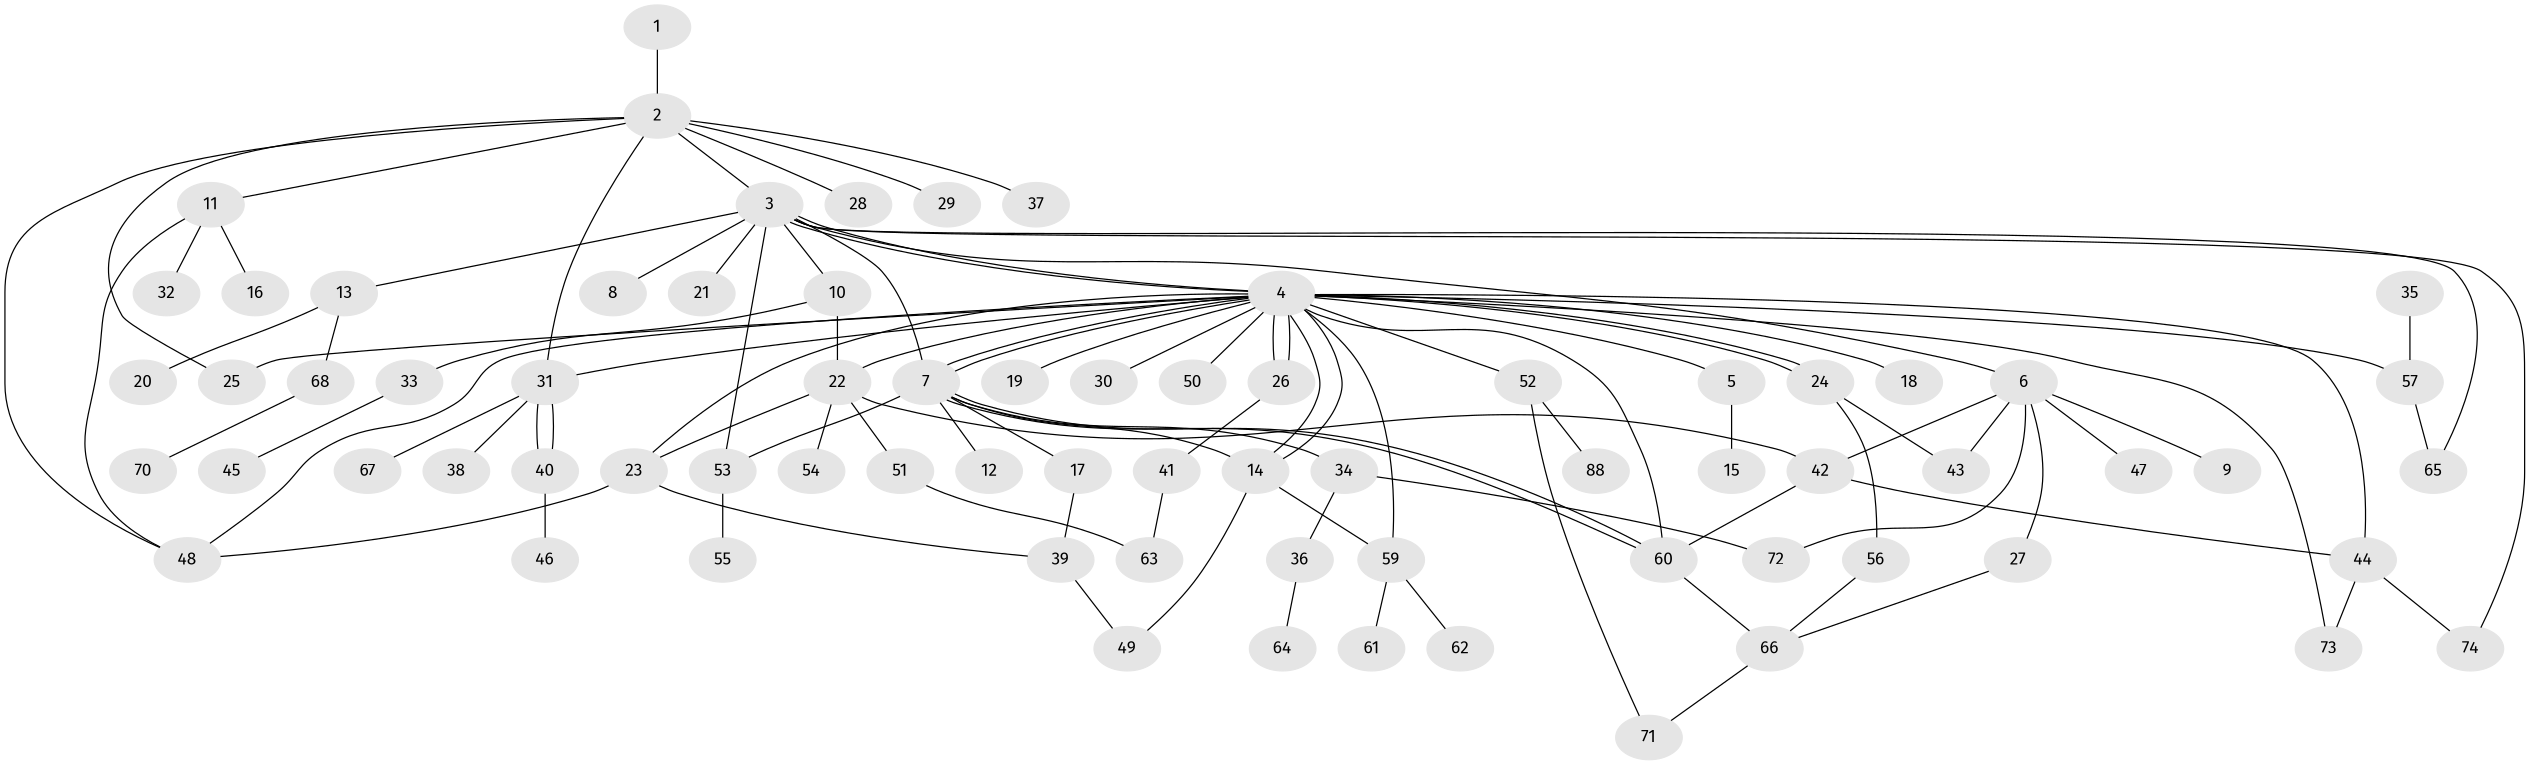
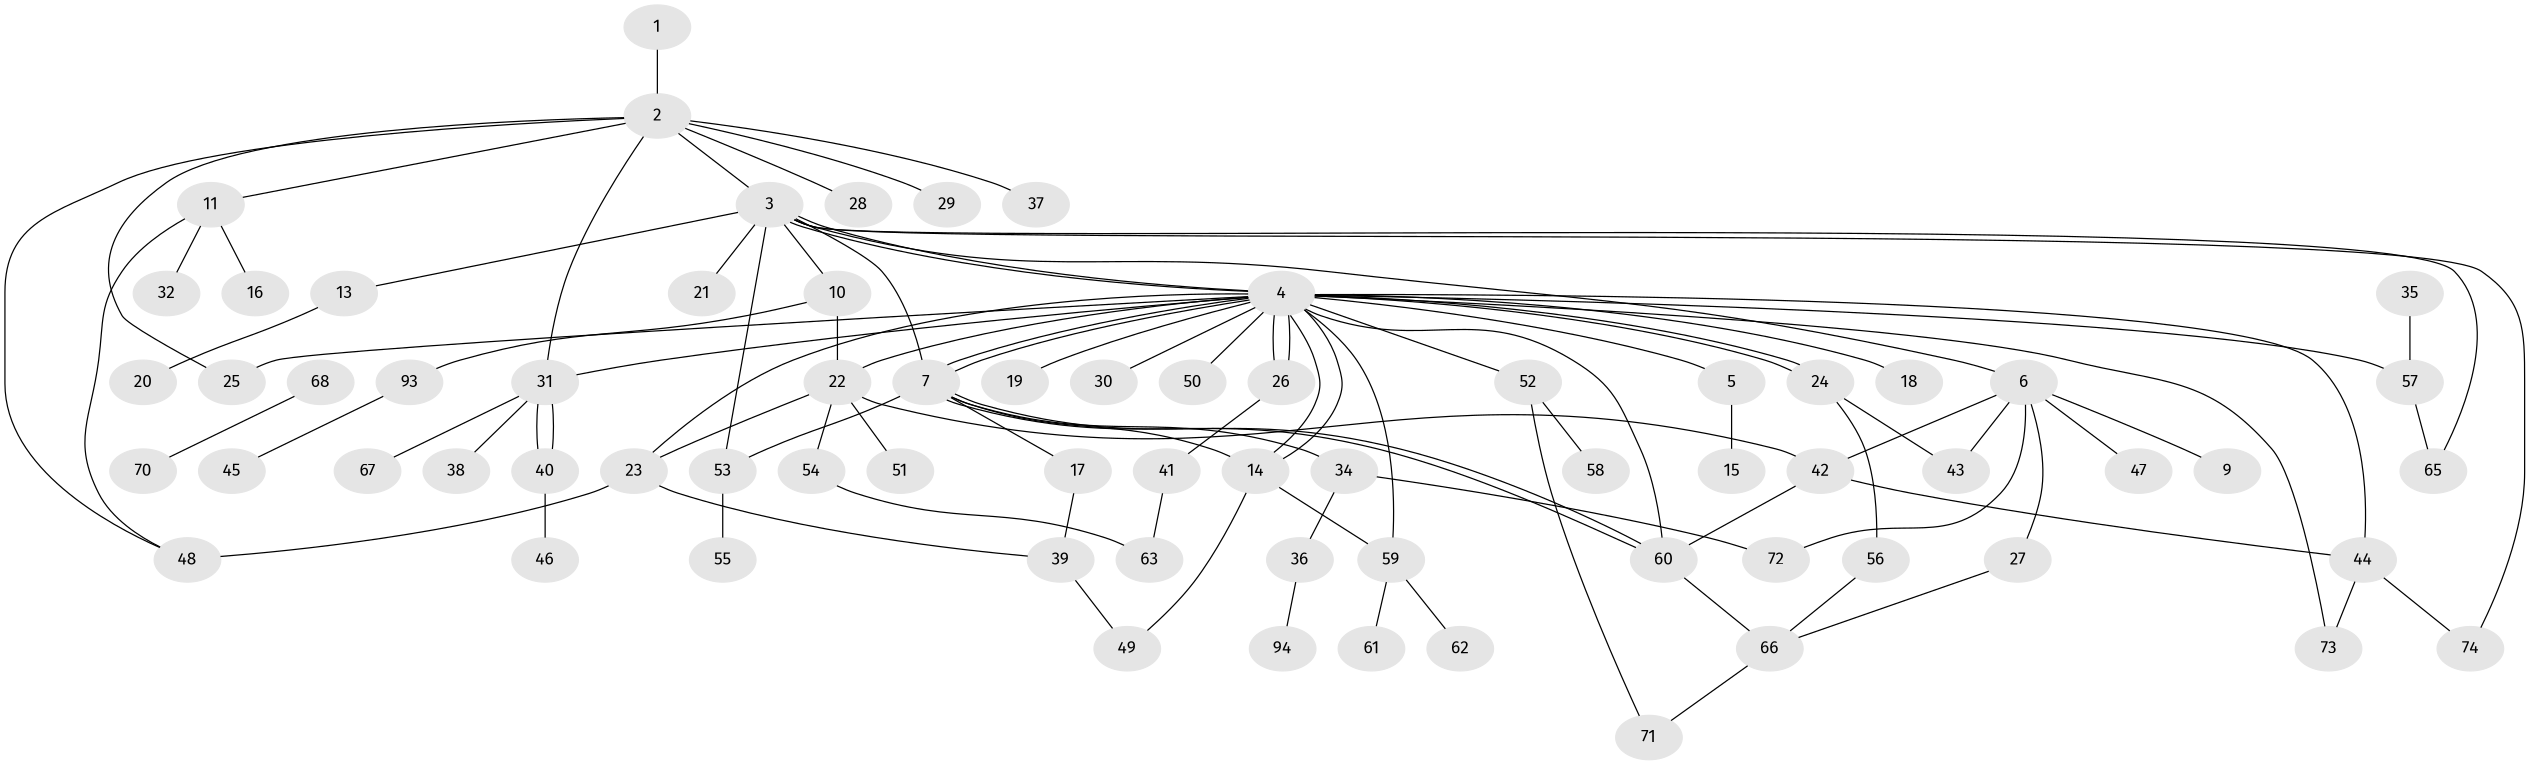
  graph {
    fontname="Fira Sans"
    node [color=gray90 fontname="Fira Sans" style=filled]
    edge [fontname="Fira Sans"]
    1
    2
    3
    11
    25
    28
    29
    31
    37
    48
    4
    6
    7
-   8
    10
    13
    21
    53
    65
    74
    16
    32
    38
    40
    67
    5
    14
    18
    19
    22
    23
    24
    26
    30
    44
    50
    52
    57
    59
    60
    73
    9
    27
    42
    43
    47
    72
-   12
    17
    34
-   33
+   33 [label=93]
    20
    68
    55
    15
    49
    51
    54
    39
    56
    41
-   58 [label=88]
+   58
    71
    61
    62
    66
    36
    45
    35
    70
    63
    46
-   64
+   64 [label=94]
    1 -- 2
    2 -- 3
    2 -- 11
    2 -- 25
    2 -- 28
    2 -- 29
    2 -- 31
    2 -- 37
    2 -- 48
    3 -- 4
    3 -- 4
    3 -- 6
    3 -- 7
-   3 -- 8
    3 -- 10
    3 -- 13
    3 -- 21
    3 -- 53
    3 -- 65
    3 -- 74
    11 -- 48
    11 -- 16
    11 -- 32
    31 -- 38
    31 -- 40
    31 -- 40
    31 -- 67
    4 -- 25
    4 -- 31
-   4 -- 48
    4 -- 7
    4 -- 7
    4 -- 5
    4 -- 14
    4 -- 14
    4 -- 18
    4 -- 19
    4 -- 22
    4 -- 23
    4 -- 24
    4 -- 24
    4 -- 26
    4 -- 26
    4 -- 30
    4 -- 44
    4 -- 50
    4 -- 52
    4 -- 57
    4 -- 59
    4 -- 60
    4 -- 73
    6 -- 9
    6 -- 27
    6 -- 42
    6 -- 43
    6 -- 47
    6 -- 72
    7 -- 53
    7 -- 14
    7 -- 60
    7 -- 60
-   7 -- 12
    7 -- 17
    7 -- 34
    10 -- 22
    10 -- 33
    13 -- 20
-   13 -- 68
    53 -- 55
    40 -- 46
    5 -- 15
    14 -- 59
    14 -- 49
    22 -- 23
    22 -- 42
    22 -- 51
    22 -- 54
    23 -- 48
    23 -- 39
    24 -- 43
    24 -- 56
    26 -- 41
    44 -- 74
    44 -- 73
    52 -- 58
    52 -- 71
    57 -- 65
    59 -- 61
    59 -- 62
    60 -- 66
    27 -- 66
    42 -- 44
    42 -- 60
    17 -- 39
    34 -- 72
    34 -- 36
    33 -- 45
    68 -- 70
-   51 -- 63
+   54 -- 63
    39 -- 49
    56 -- 66
    41 -- 63
    66 -- 71
    36 -- 64
    35 -- 57
  }
